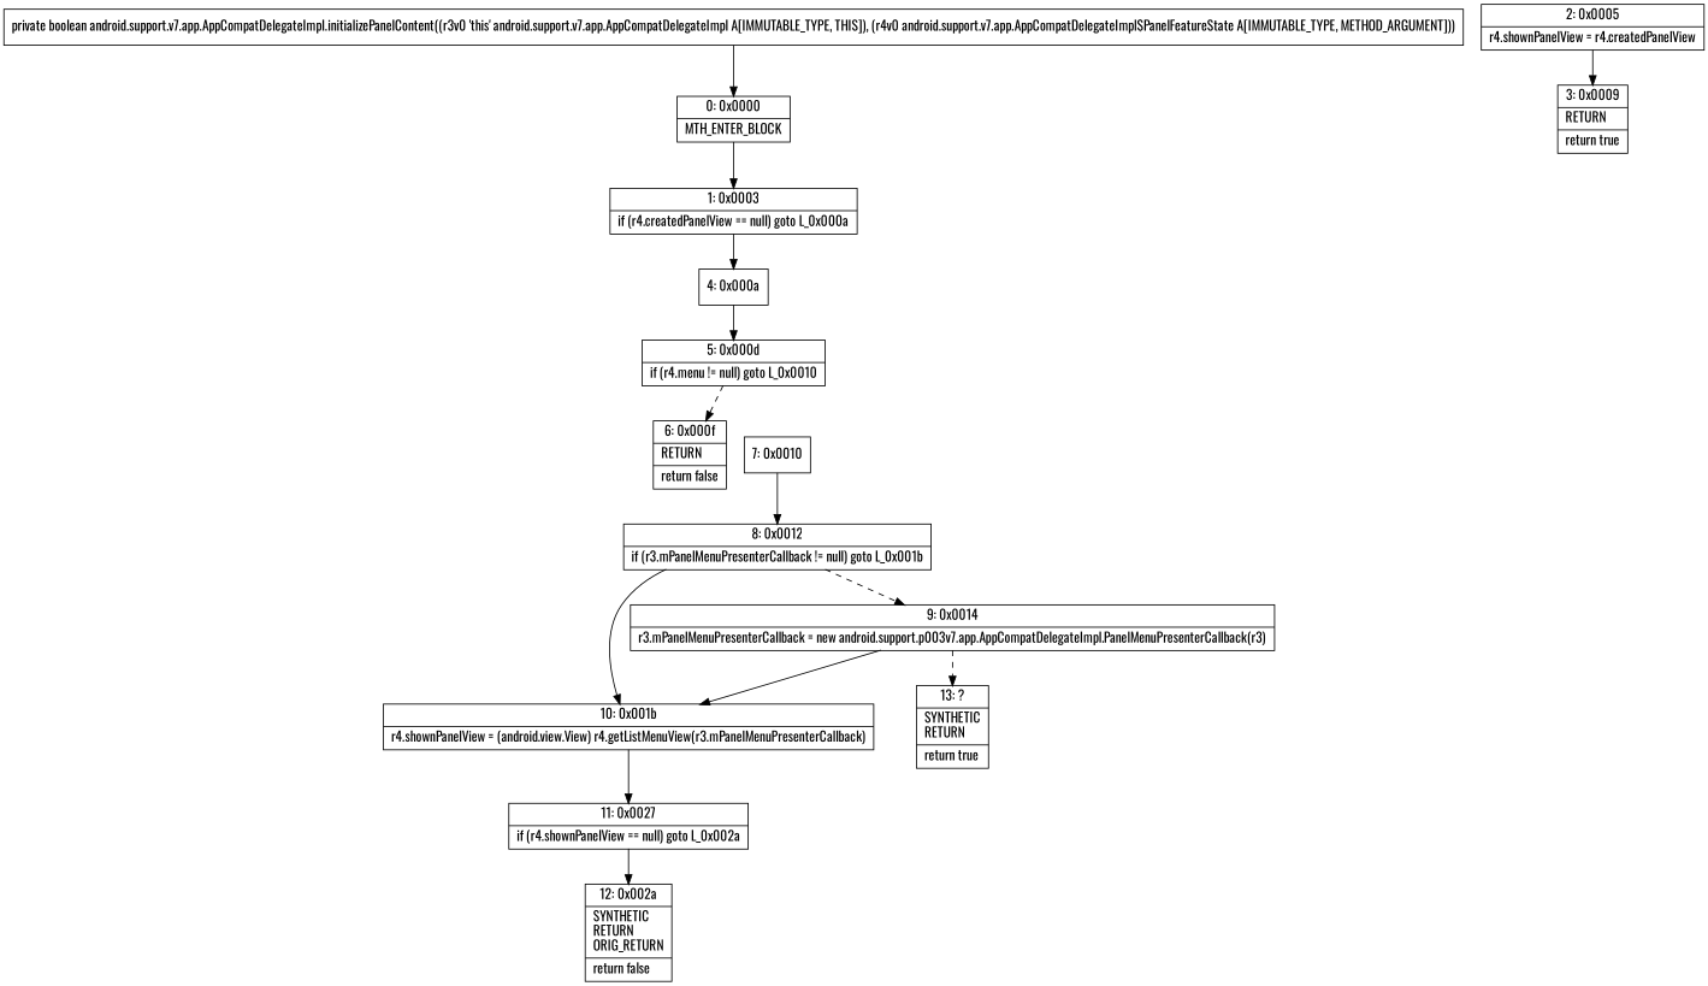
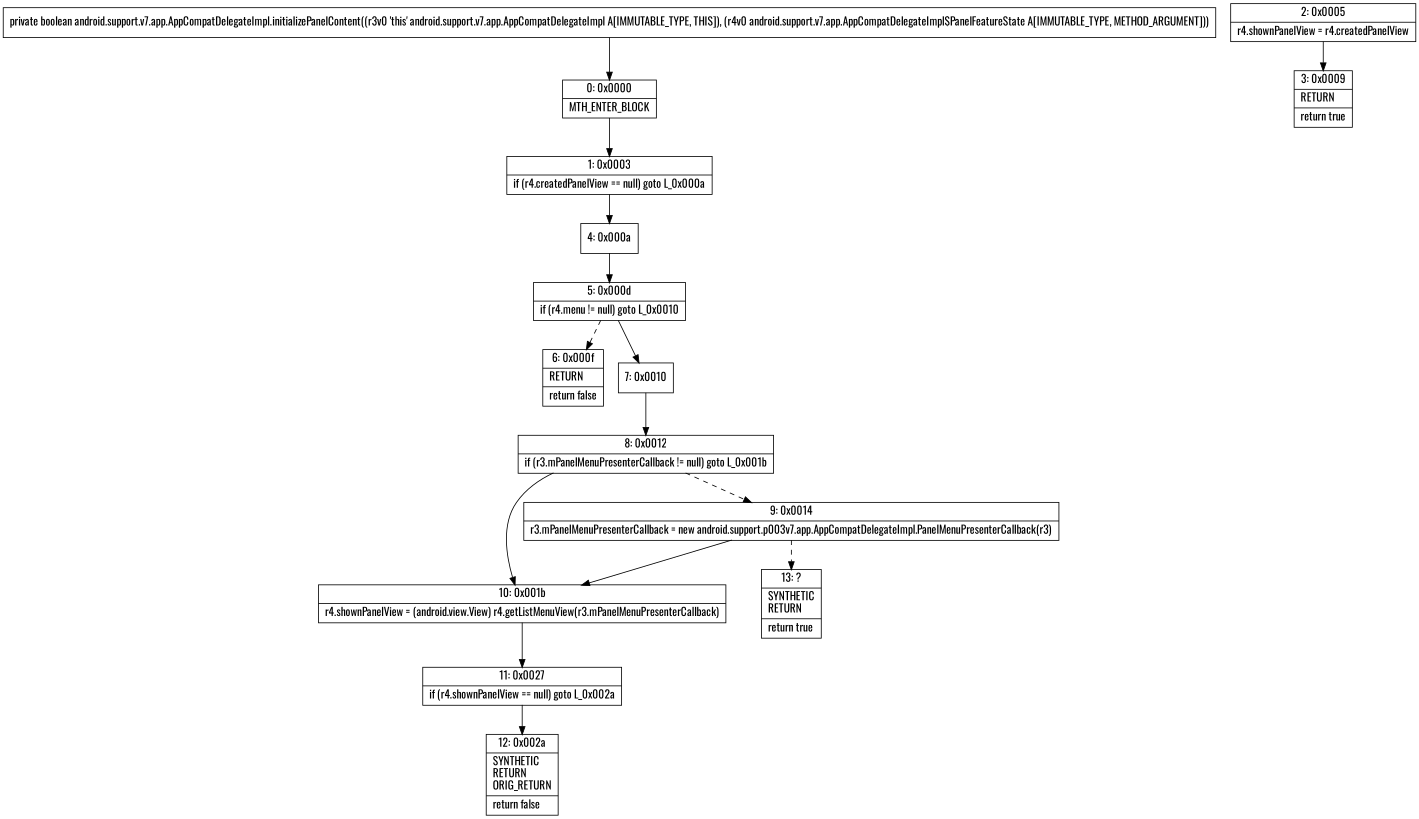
  digraph {
    fontname=Oswald
    node [fontname=Oswald shape=record]
    edge [fontname=Oswald]
    n1 [label="{0\:\ 0x0000|MTH_ENTER_BLOCK\l}"]
    n2 [label="{1\:\ 0x0003|if (r4.createdPanelView == null) goto L_0x000a\l}"]
    n3 [label="{4\:\ 0x000a}"]
    n4 [label="{2\:\ 0x0005|r4.shownPanelView = r4.createdPanelView\l}"]
    n5 [label="{3\:\ 0x0009|RETURN\l|return true\l}"]
    n6 [label="{5\:\ 0x000d|if (r4.menu != null) goto L_0x0010\l}"]
    n7 [label="{6\:\ 0x000f|RETURN\l|return false\l}"]
    n8 [label="{7\:\ 0x0010}"]
    n9 [label="{8\:\ 0x0012|if (r3.mPanelMenuPresenterCallback != null) goto L_0x001b\l}"]
    n10 [label="{9\:\ 0x0014|r3.mPanelMenuPresenterCallback = new android.support.p003v7.app.AppCompatDelegateImpl.PanelMenuPresenterCallback(r3)\l}"]
    n11 [label="{10\:\ 0x001b|r4.shownPanelView = (android.view.View) r4.getListMenuView(r3.mPanelMenuPresenterCallback)\l}"]
    n12 [label="{13\:\ ?|SYNTHETIC\lRETURN\l|return true\l}"]
    n13 [label="{11\:\ 0x0027|if (r4.shownPanelView == null) goto L_0x002a\l}"]
    n14 [label="{12\:\ 0x002a|SYNTHETIC\lRETURN\lORIG_RETURN\l|return false\l}"]
    n15 [label="{private boolean android.support.v7.app.AppCompatDelegateImpl.initializePanelContent((r3v0 'this' android.support.v7.app.AppCompatDelegateImpl A[IMMUTABLE_TYPE, THIS]), (r4v0 android.support.v7.app.AppCompatDelegateImpl$PanelFeatureState A[IMMUTABLE_TYPE, METHOD_ARGUMENT])) }"]
    n1 -> n2
    n2 -> n3
    n3 -> n6
    n4 -> n5
    n6 -> n7 [style=dashed]
+   n6 -> n8
    n8 -> n9
    n9 -> n10 [style=dashed]
    n9 -> n11
    n10 -> n11
    n10 -> n12 [style=dashed]
    n11 -> n13
    n13 -> n14
    n15 -> n1
  }
